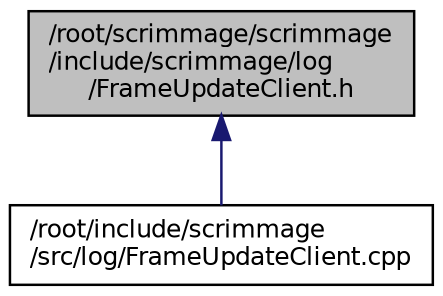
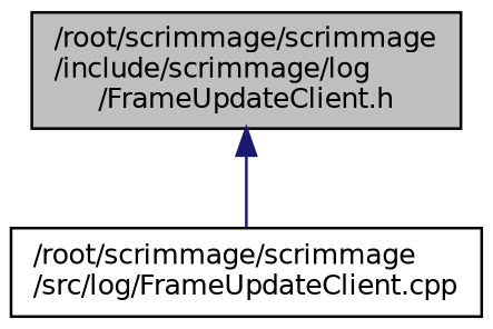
  digraph {
    node [color=black fontname=Helvetica fontsize=10 shape=record style=filled]
    n1 [fillcolor=grey75 fontcolor=black height=0.2 label="/root/scrimmage/scrimmage\l/include/scrimmage/log\l/FrameUpdateClient.h" width=0.4]
-   n2 [fillcolor=white height=0.2 label="/root/include/scrimmage\l/src/log/FrameUpdateClient.cpp" width=0.4]
+   n2 [fillcolor=white height=0.2 label="/root/scrimmage/scrimmage\l/src/log/FrameUpdateClient.cpp" width=0.4]
    n1 -> n2 [color=midnightblue dir=back fontname=Helvetica fontsize=10 labelfontname=Helvetica labelfontsize=10 style=solid]
  }
